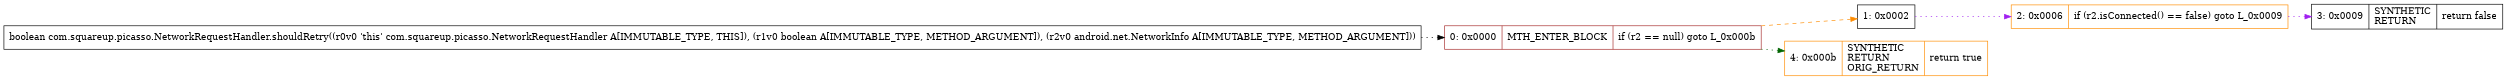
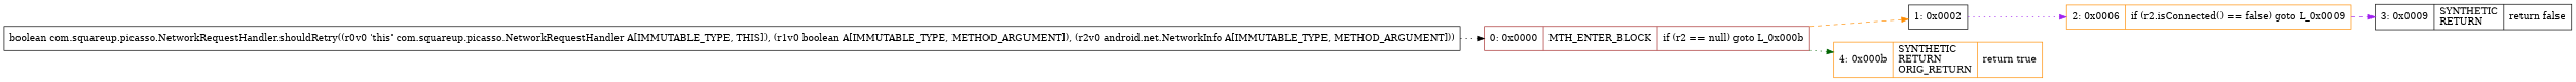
  digraph {
    rankdir=LR
    node [color=black shape=record]
    edge [color=purple style=dotted]
    n1 [color=brown label="{0\:\ 0x0000|MTH_ENTER_BLOCK\l|if (r2 == null) goto L_0x000b\l}"]
    n2 [label="{1\:\ 0x0002}"]
    n3 [color=darkorange label="{4\:\ 0x000b|SYNTHETIC\lRETURN\lORIG_RETURN\l|return true\l}"]
    n4 [color=darkorange label="{2\:\ 0x0006|if (r2.isConnected() == false) goto L_0x0009\l}"]
    n5 [label="{3\:\ 0x0009|SYNTHETIC\lRETURN\l|return false\l}"]
    n6 [label="{boolean com.squareup.picasso.NetworkRequestHandler.shouldRetry((r0v0 'this' com.squareup.picasso.NetworkRequestHandler A[IMMUTABLE_TYPE, THIS]), (r1v0 boolean A[IMMUTABLE_TYPE, METHOD_ARGUMENT]), (r2v0 android.net.NetworkInfo A[IMMUTABLE_TYPE, METHOD_ARGUMENT])) }"]
    n1 -> n2 [color=darkorange style=dashed]
    n1 -> n3 [color=darkgreen]
    n2 -> n4
-   n4 -> n5
+   n4 -> n5 [style=dashed]
    n6 -> n1 [color=black]
  }
